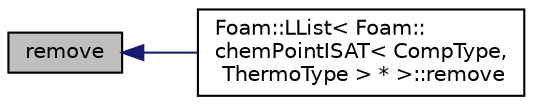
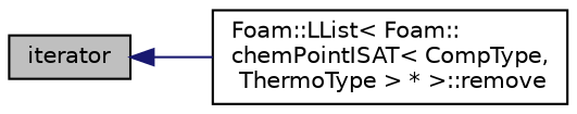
  digraph {
    rankdir=LR
    node [color=black fontname=Helvetica fontsize=10 shape=record]
-   n1 [fillcolor=grey75 fontcolor=black height=0.2 label=remove style=filled width=0.4]
+   n1 [fillcolor=grey75 fontcolor=black height=0.2 label=iterator style=filled width=0.4]
    n2 [height=0.2 label="Foam::LList\< Foam::\lchemPointISAT\< CompType,\l ThermoType \> * \>::remove" width=0.4]
    n1 -> n2 [color=midnightblue dir=back fontname=Helvetica fontsize=10 labelfontname=Helvetica labelfontsize=10 style=solid]
  }
